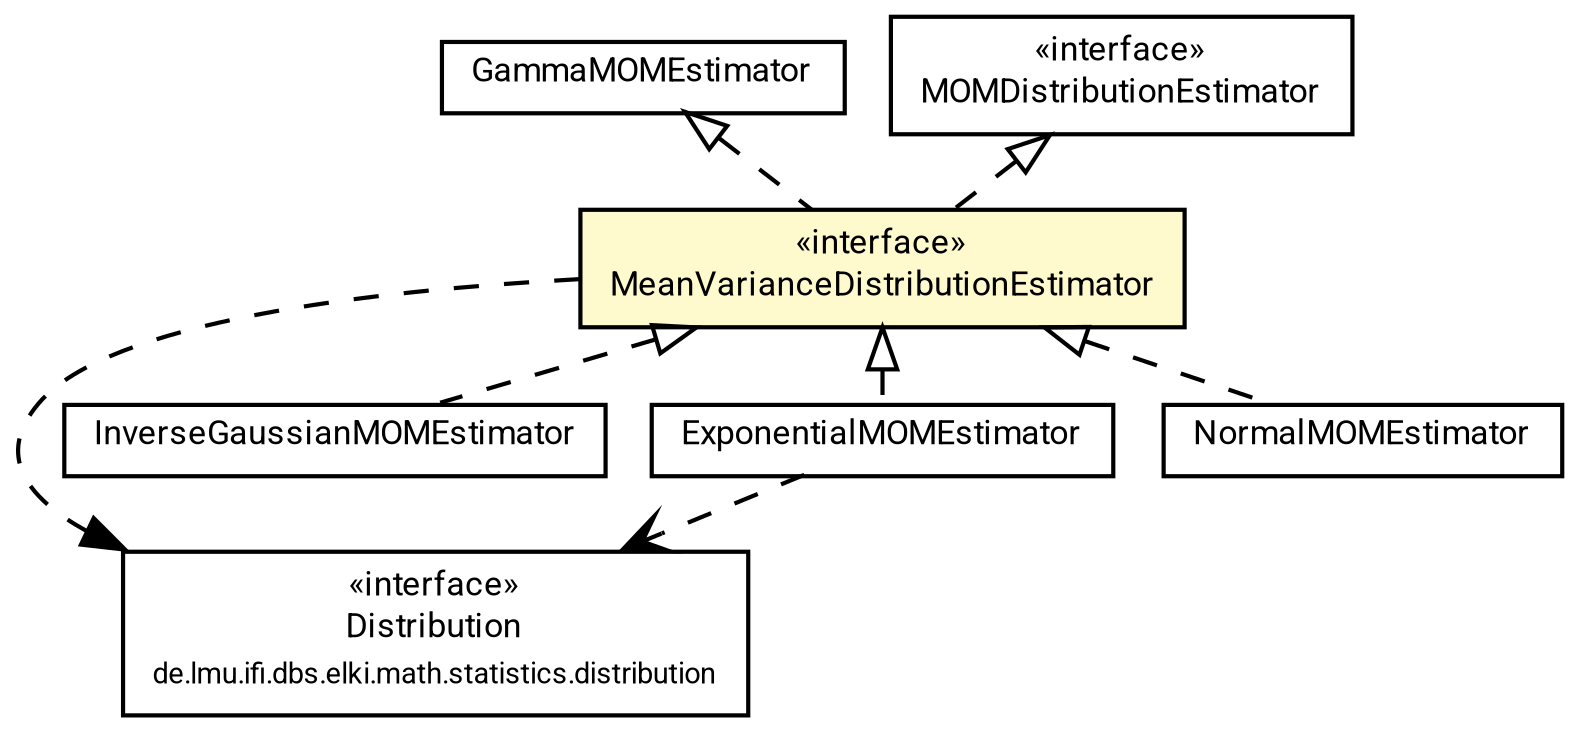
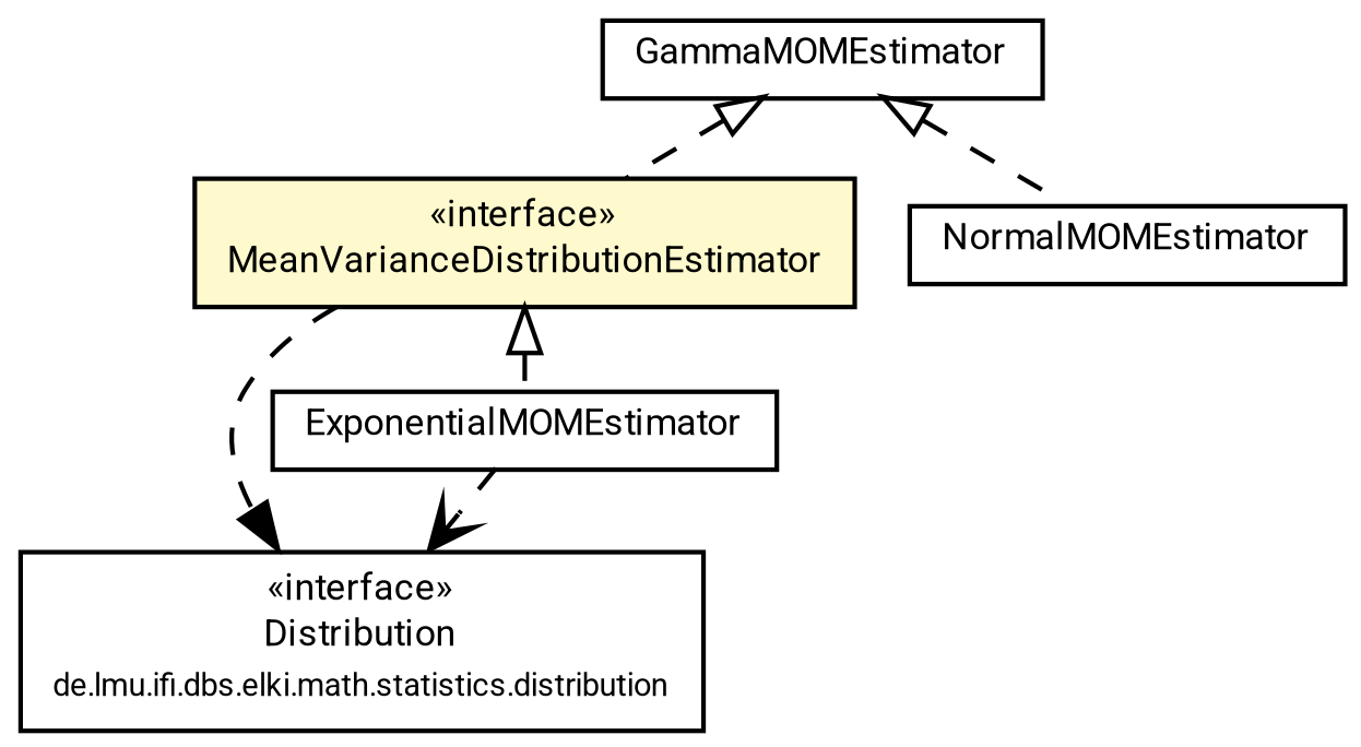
  digraph {
    nodesep=0.15
    rankdir=TB
    ranksep=0.25
    node [fontcolor=black fontname=Roboto fontsize=8 margin=0 shape=plaintext]
    edge [color=black fontname=Roboto fontsize=7 labelfontname=Roboto labelfontsize=7 style=dashed weight=9 arrowtail=empty dir=back]
    n1 [height=0 label=<<table title="de.lmu.ifi.dbs.elki.math.statistics.distribution.Distribution" border="0" cellborder="1" cellspacing="0" cellpadding="2" href="../Distribution.html" target="_parent"> 		<tr><td><table border="0" cellspacing="0" cellpadding="1"> 		<tr><td align="center" balign="center"> &#171;interface&#187; </td></tr> 		<tr><td align="center" balign="center"> <font face="Roboto">Distribution</font> </td></tr> 		<tr><td align="center" balign="center"> <font face="Roboto" point-size="7.0">de.lmu.ifi.dbs.elki.math.statistics.distribution</font> </td></tr> 		</table></td></tr> 		</table>> width=0]
-   n2 [height=0 label=<<table title="de.lmu.ifi.dbs.elki.math.statistics.distribution.estimator.InverseGaussianMOMEstimator" border="0" cellborder="1" cellspacing="0" cellpadding="2" href="InverseGaussianMOMEstimator.html" target="_parent"> 		<tr><td><table border="0" cellspacing="0" cellpadding="1"> 		<tr><td align="center" balign="center"> <font face="Roboto">InverseGaussianMOMEstimator</font> </td></tr> 		</table></td></tr> 		</table>> width=0]
    n3 [height=0 label=<<table title="de.lmu.ifi.dbs.elki.math.statistics.distribution.estimator.ExponentialMOMEstimator" border="0" cellborder="1" cellspacing="0" cellpadding="2" href="ExponentialMOMEstimator.html" target="_parent"> 		<tr><td><table border="0" cellspacing="0" cellpadding="1"> 		<tr><td align="center" balign="center"> <font face="Roboto">ExponentialMOMEstimator</font> </td></tr> 		</table></td></tr> 		</table>> width=0]
    n4 [height=0 label=<<table title="de.lmu.ifi.dbs.elki.math.statistics.distribution.estimator.MeanVarianceDistributionEstimator" border="0" cellborder="1" cellspacing="0" cellpadding="2" bgcolor="lemonChiffon" href="MeanVarianceDistributionEstimator.html" target="_parent"> 		<tr><td><table border="0" cellspacing="0" cellpadding="1"> 		<tr><td align="center" balign="center"> &#171;interface&#187; </td></tr> 		<tr><td align="center" balign="center"> <font face="Roboto">MeanVarianceDistributionEstimator</font> </td></tr> 		</table></td></tr> 		</table>> width=0]
    n5 [height=0 label=<<table title="de.lmu.ifi.dbs.elki.math.statistics.distribution.estimator.NormalMOMEstimator" border="0" cellborder="1" cellspacing="0" cellpadding="2" href="NormalMOMEstimator.html" target="_parent"> 		<tr><td><table border="0" cellspacing="0" cellpadding="1"> 		<tr><td align="center" balign="center"> <font face="Roboto">NormalMOMEstimator</font> </td></tr> 		</table></td></tr> 		</table>> width=0]
    n6 [height=0 label=<<table title="de.lmu.ifi.dbs.elki.math.statistics.distribution.estimator.GammaMOMEstimator" border="0" cellborder="1" cellspacing="0" cellpadding="2" href="GammaMOMEstimator.html" target="_parent"> 		<tr><td><table border="0" cellspacing="0" cellpadding="1"> 		<tr><td align="center" balign="center"> <font face="Roboto">GammaMOMEstimator</font> </td></tr> 		</table></td></tr> 		</table>> width=0]
-   n7 [height=0 label=<<table title="de.lmu.ifi.dbs.elki.math.statistics.distribution.estimator.MOMDistributionEstimator" border="0" cellborder="1" cellspacing="0" cellpadding="2" href="MOMDistributionEstimator.html" target="_parent"> 		<tr><td><table border="0" cellspacing="0" cellpadding="1"> 		<tr><td align="center" balign="center"> &#171;interface&#187; </td></tr> 		<tr><td align="center" balign="center"> <font face="Roboto">MOMDistributionEstimator</font> </td></tr> 		</table></td></tr> 		</table>> width=0]
    n3 -> n1 [arrowhead=open weight=0 arrowtail="" dir=""]
    n4 -> n1 [arrowhead=normal weight=0 arrowtail="" dir=""]
-   n4 -> n2
    n4 -> n3
-   n4 -> n5
+   n6 -> n5
    n6 -> n4
-   n7 -> n4
  }
